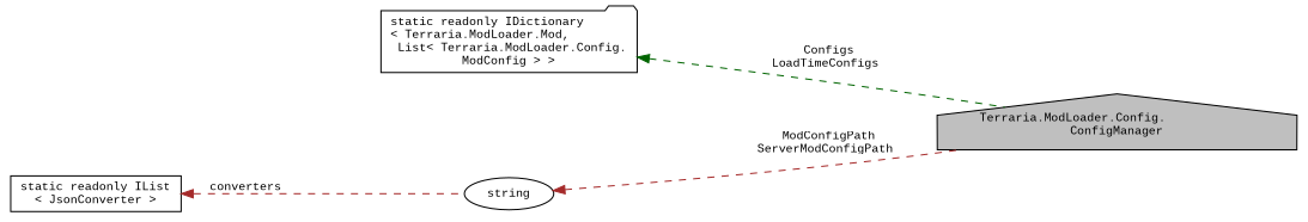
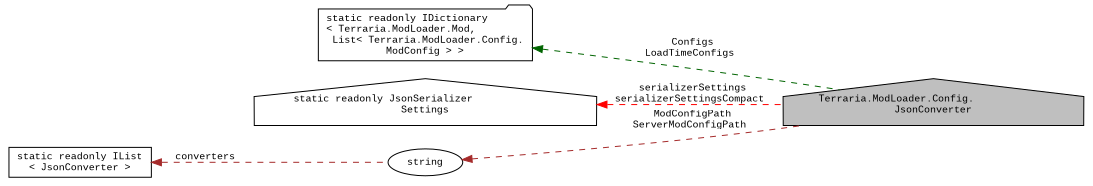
  digraph {
    fontname="Liberation Mono"
    rankdir=LR
    node [color=black fillcolor=white fontname="Liberation Mono" fontsize=10 shape=house style=filled]
    edge [color=brown dir=back fontname="Liberation Mono" fontsize=10 labelfontname=Helvetica labelfontsize=10 style=dashed]
-   n1 [fillcolor=grey75 fontcolor=black height=0.2 label="Terraria.ModLoader.Config.\lConfigManager" width=0.4]
+   n1 [fillcolor=grey75 fontcolor=black height=0.2 label="Terraria.ModLoader.Config.\lJsonConverter" width=0.4]
    n2 [height=0.2 label="static readonly IDictionary\l\< Terraria.ModLoader.Mod,\l List\< Terraria.ModLoader.Config.\lModConfig \> \>" shape=folder width=0.4]
+   n3 [height=0.2 label="static readonly JsonSerializer\lSettings" width=0.4]
    n4 [height=0.2 label="static readonly IList\l\< JsonConverter \>" shape=box width=0.4]
    n5 [height=0.2 label=string shape=ellipse width=0.4]
    n2 -> n1 [color=darkgreen label=" Configs\nLoadTimeConfigs"]
+   n3 -> n1 [color=red label=" serializerSettings\nserializerSettingsCompact"]
    n4 -> n5 [label=" converters"]
    n5 -> n1 [label=" ModConfigPath\nServerModConfigPath"]
  }
